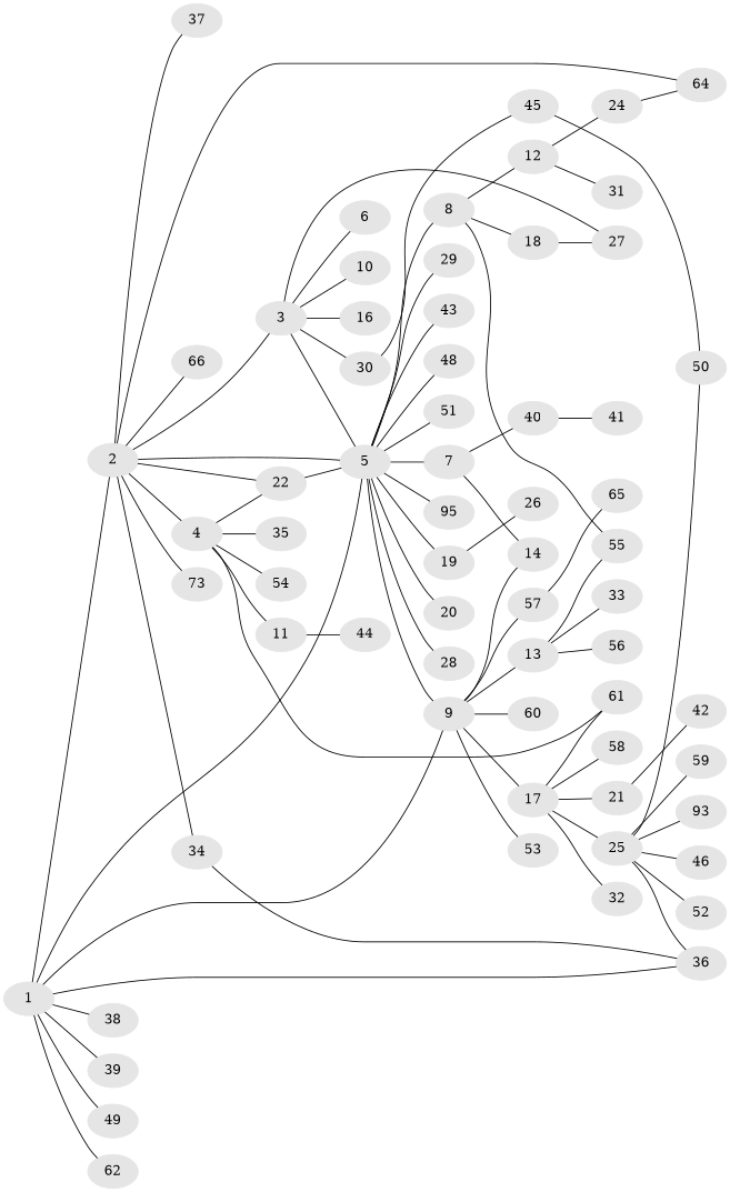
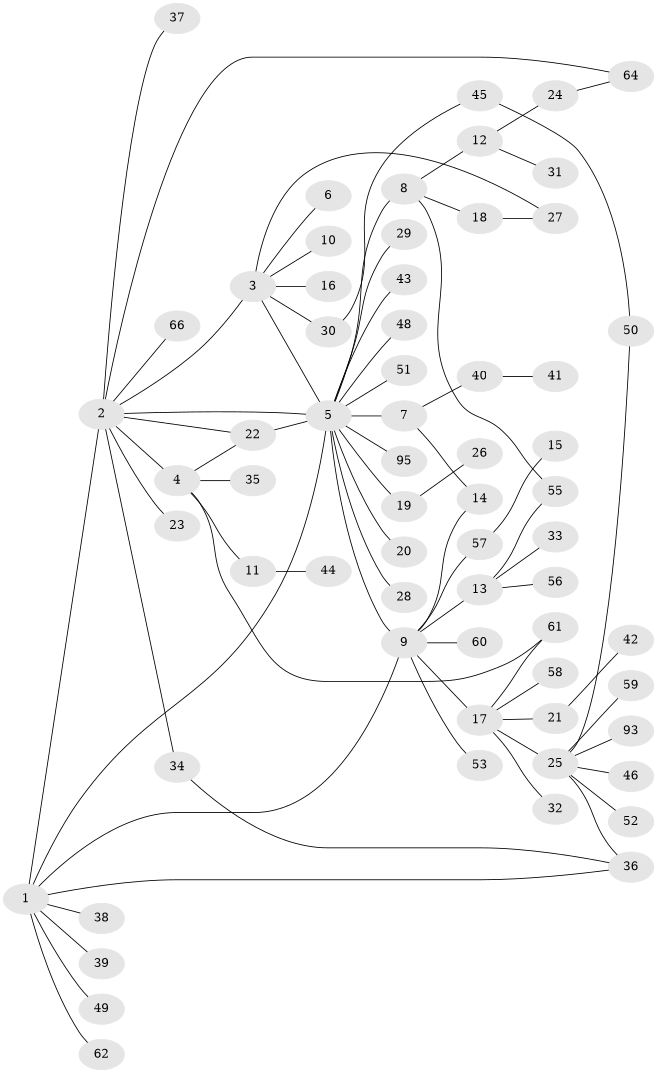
  graph {
    rankdir=LR
    node [color=gray90 style=filled]
    1
    2
    5
    9
    36
    38
    39
    49
    62
    3
    4
    22
-   23 [label=73]
+   23
    34
    37
    64
    66
    7
    8
    n20 [label=95]
    19
    20
    28
    29
    43
    48
    51
    14
    13
    17
    53
    57
    60
    6
    10
    16
    27
    30
    11
    35
-   54
    61
    45
    44
    40
    12
    18
    55
    26
    41
    24
    31
    33
    56
    21
    25
    32
    58
-   65
+   65 [label=15]
    42
    46
    50
    52
    59
    n65 [label=93]
    1 -- 2
    1 -- 5
    1 -- 9
    1 -- 36
    1 -- 38
    1 -- 39
    1 -- 49
    1 -- 62
    2 -- 5
    2 -- 3
    2 -- 4
    2 -- 22
    2 -- 23
    2 -- 34
    2 -- 37
    2 -- 64
    2 -- 66
    5 -- 9
    5 -- 7
    5 -- 8
    5 -- n20
    5 -- 19
    5 -- 20
    5 -- 28
    5 -- 29
    5 -- 43
    5 -- 48
    5 -- 51
    9 -- 14
    9 -- 13
    9 -- 17
    9 -- 53
    9 -- 57
    9 -- 60
    3 -- 5
    3 -- 6
    3 -- 10
    3 -- 16
    3 -- 27
    3 -- 30
    4 -- 22
    4 -- 11
    4 -- 35
-   4 -- 54
    4 -- 61
    22 -- 5
    34 -- 36
    7 -- 14
    7 -- 40
    8 -- 12
    8 -- 18
    8 -- 55
    19 -- 26
    13 -- 55
    13 -- 33
    13 -- 56
    17 -- 61
    17 -- 21
    17 -- 25
    17 -- 32
    17 -- 58
    57 -- 65
    30 -- 45
    11 -- 44
    45 -- 50
    40 -- 41
    12 -- 24
    12 -- 31
    18 -- 27
    24 -- 64
    21 -- 42
    25 -- 36
    25 -- 46
    25 -- 50
    25 -- 52
    25 -- 59
    25 -- n65
  }
